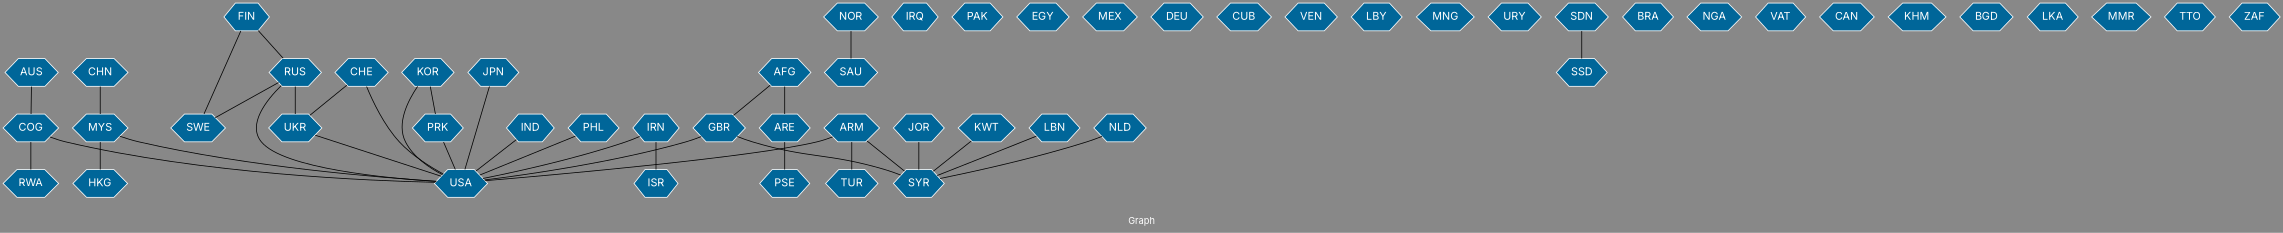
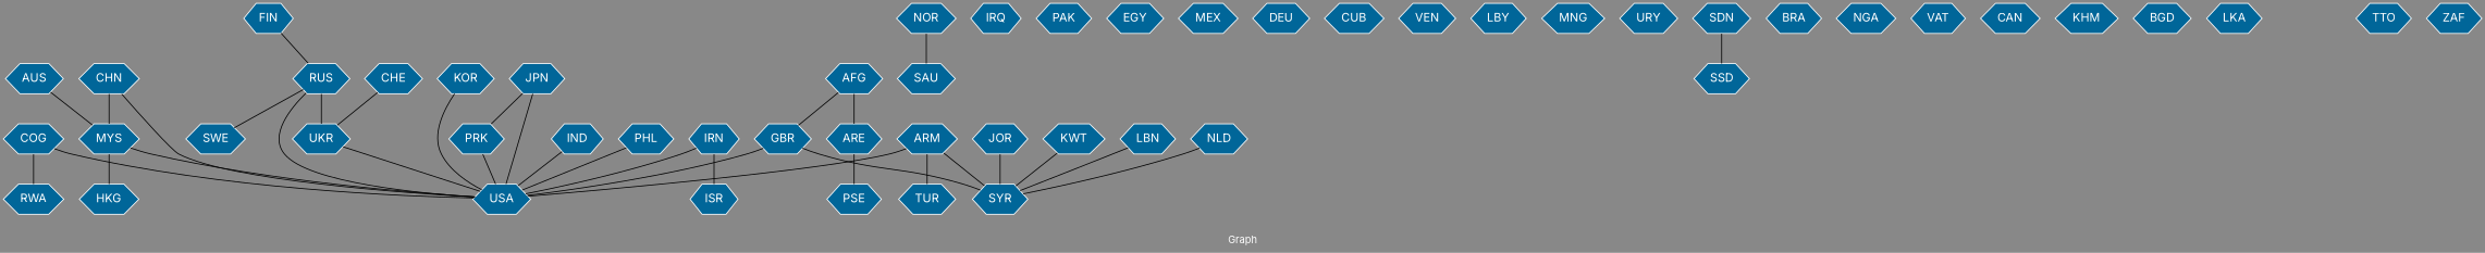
  graph {
    bgcolor="#888888"
    fontcolor=white
    fontname=Inter
    fontsize=12
    label="Graph"
    node [color=white fillcolor="#006699" fontcolor=white fontname=Inter shape=hexagon style=filled]
    edge [arrowhead=open color=black fontcolor=white fontname=Inter fontsize=12 weight=1]
    n1 [label=RUS]
    n2 [label=UKR]
    n3 [label=USA]
    n4 [label=SWE]
    n5 [label=SAU]
    n6 [label=IRQ]
    n7 [label=CHN]
    n8 [label=MYS]
    n9 [label=HKG]
    n10 [label=SYR]
    n11 [label=PAK]
    n12 [label=COG]
    n13 [label=RWA]
    n14 [label=EGY]
    n15 [label=GBR]
    n16 [label=MEX]
    n17 [label=AFG]
    n18 [label=ARE]
    n19 [label=PSE]
    n20 [label=AUS]
    n21 [label=ARM]
    n22 [label=TUR]
    n23 [label=ISR]
    n24 [label=KOR]
    n25 [label=DEU]
    n26 [label=IND]
    n27 [label=IRN]
    n28 [label=CHE]
    n29 [label=JOR]
    n30 [label=CUB]
    n31 [label=VEN]
    n32 [label=LBY]
    n33 [label=PRK]
    n34 [label=MNG]
    n35 [label=PHL]
    n36 [label=JPN]
    n37 [label=URY]
    n38 [label=SSD]
    n39 [label=SDN]
    n40 [label=KWT]
    n41 [label=NOR]
    n42 [label=BRA]
    n43 [label=NGA]
    n44 [label=FIN]
    n45 [label=LBN]
    n46 [label=VAT]
    n47 [label=CAN]
    n48 [label=KHM]
    n49 [label=BGD]
    n50 [label=LKA]
-   n51 [label=MMR]
    n52 [label=TTO]
    n53 [label=NLD]
    n54 [label=ZAF]
    n1 -- n2 [weight=78]
    n1 -- n3 [weight=2]
    n1 -- n4
    n2 -- n3
-   n28 -- n3 [weight=2]
+   n7 -- n3 [weight=2]
    n7 -- n8 [weight=6]
    n8 -- n3 [weight=2]
    n8 -- n9
    n12 -- n3 [weight=4]
    n12 -- n13
    n15 -- n3
    n15 -- n10 [weight=3]
    n17 -- n15 [weight=2]
    n17 -- n18 [weight=4]
    n18 -- n19 [weight=17]
-   n20 -- n12
+   n20 -- n8
    n21 -- n3
    n21 -- n10 [weight=3]
    n21 -- n22
    n24 -- n3 [weight=3]
    n26 -- n3 [weight=3]
    n27 -- n3
    n27 -- n23 [weight=3]
    n28 -- n2 [weight=2]
    n29 -- n10 [weight=2]
    n33 -- n3 [weight=2]
    n35 -- n3 [weight=3]
    n36 -- n3 [weight=9]
-   n24 -- n33
+   n36 -- n33
    n39 -- n38 [weight=3]
    n40 -- n10 [weight=2]
    n41 -- n5 [weight=2]
    n44 -- n1
-   n44 -- n4
    n45 -- n10 [weight=2]
    n53 -- n10
  }
